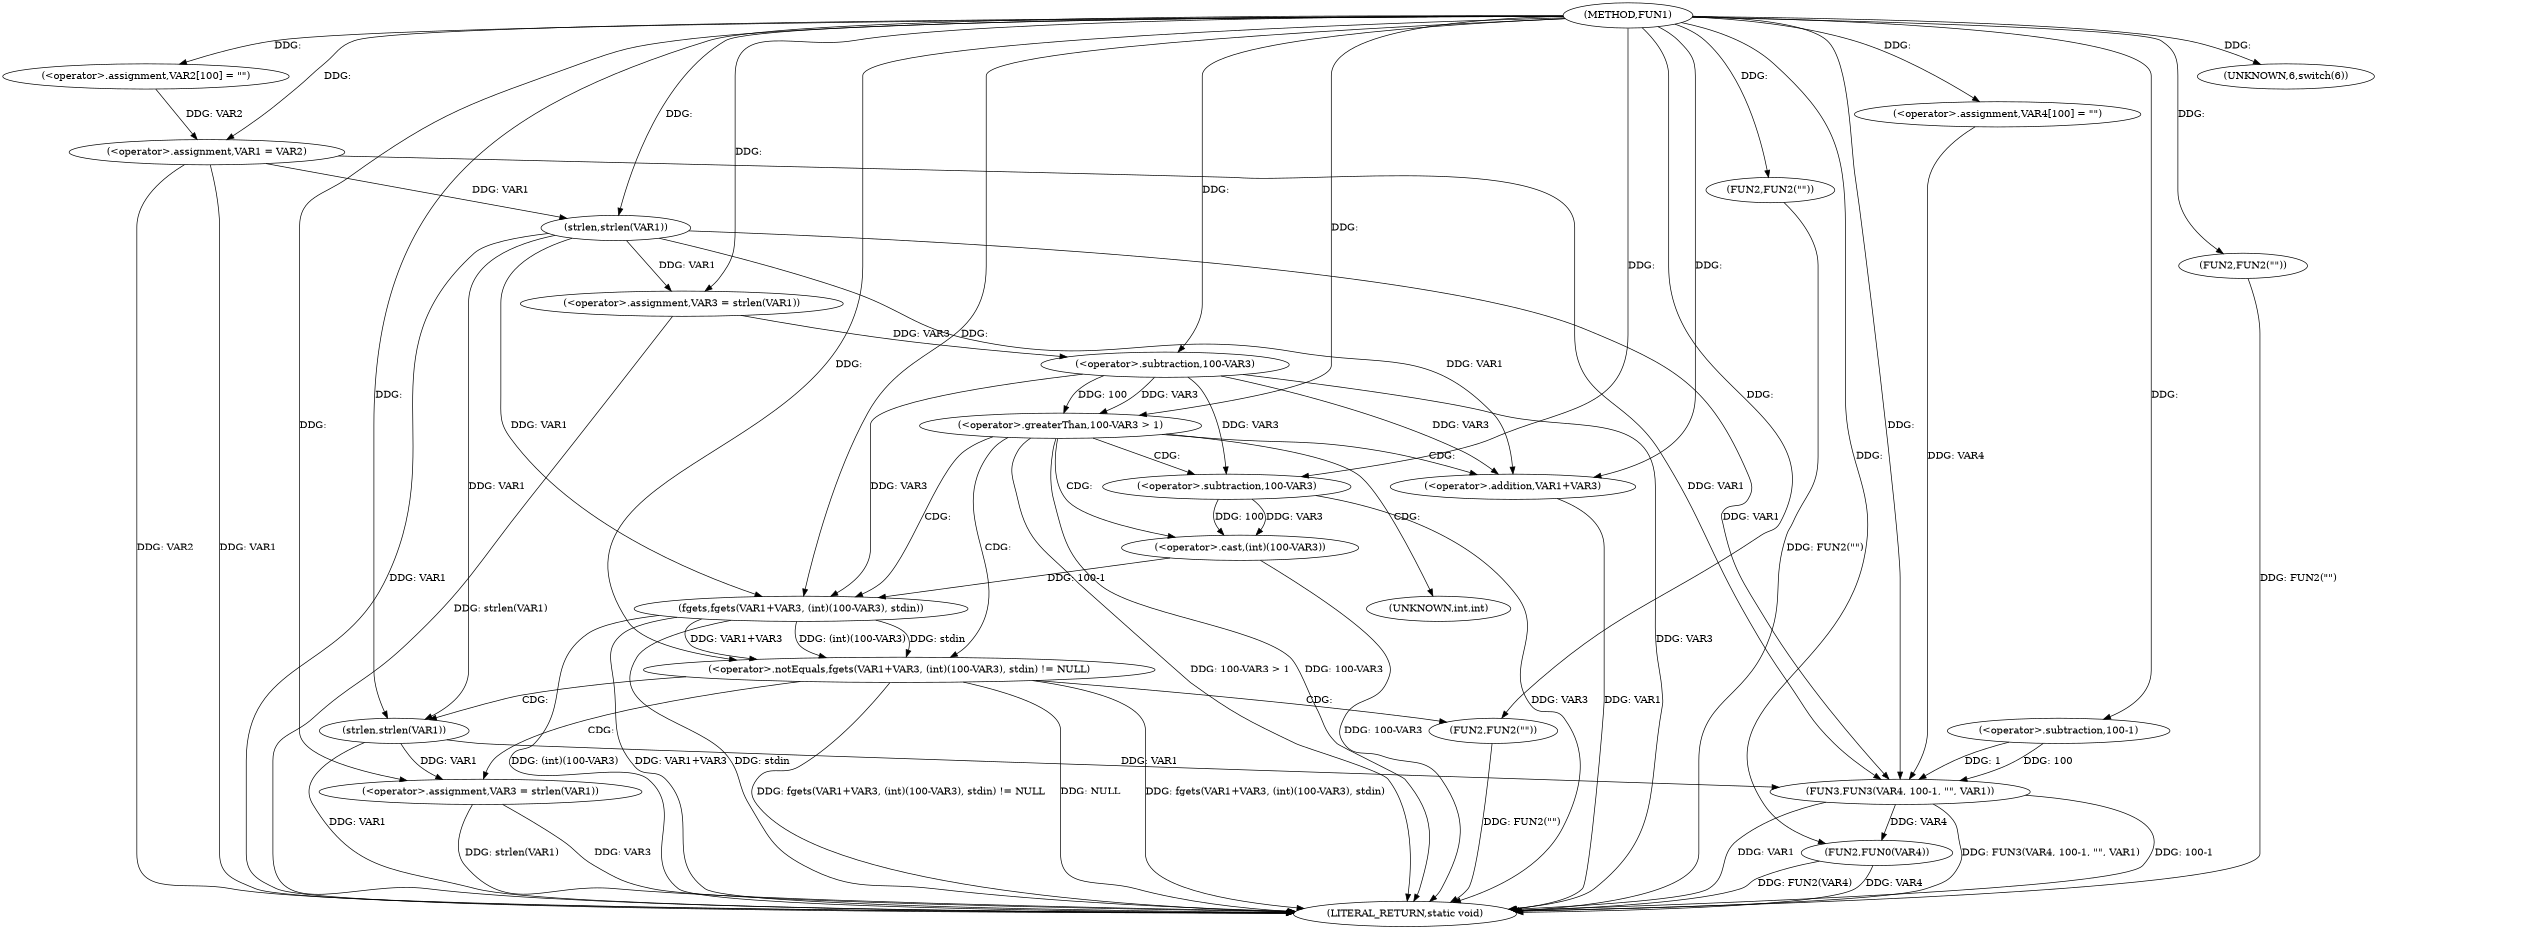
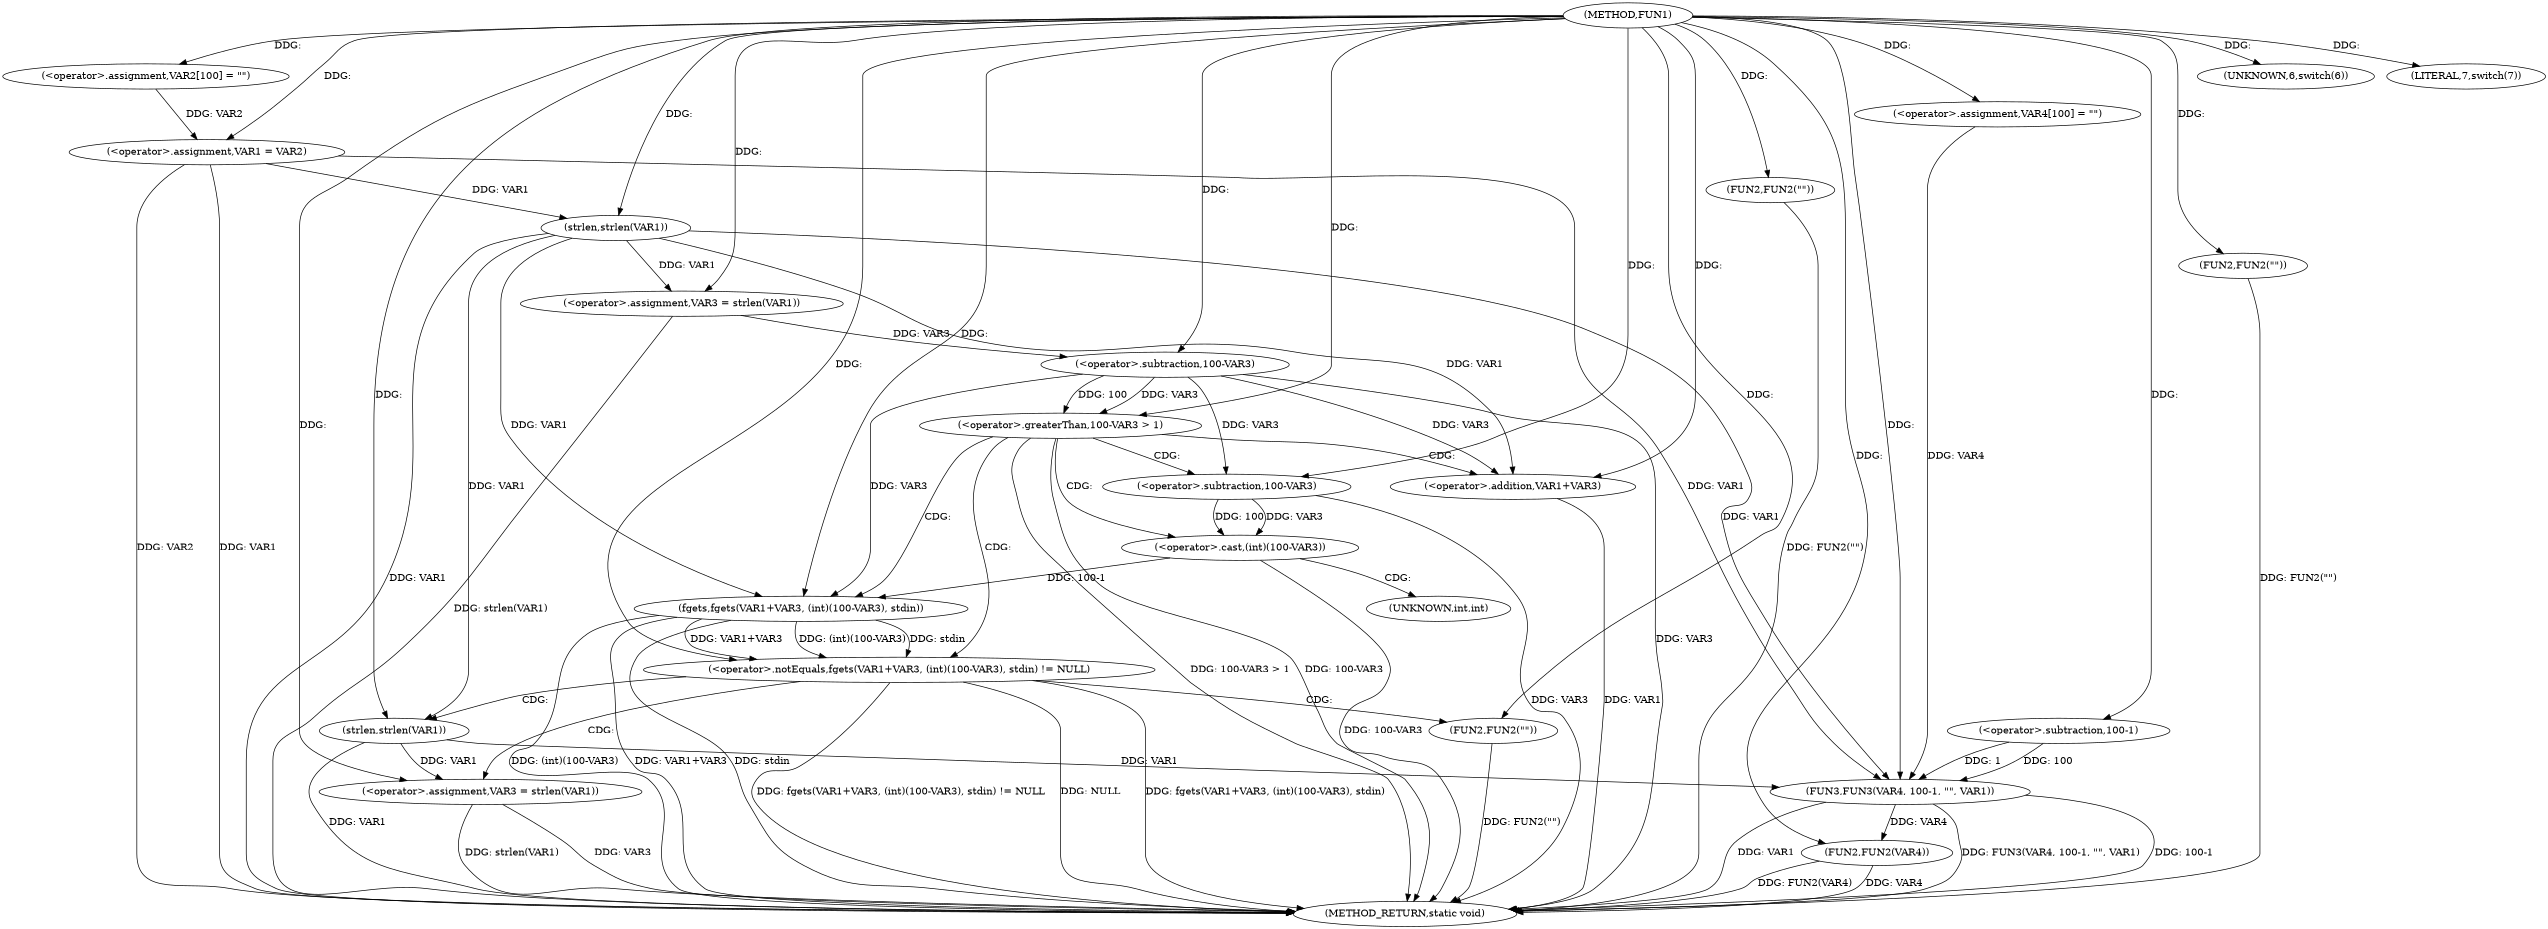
  digraph {
    n1 [label="(METHOD,FUN1)"]
    n2 [label="(<operator>.assignment,VAR2[100] = \"\")"]
    n3 [label="(<operator>.assignment,VAR1 = VAR2)"]
    n4 [label="(UNKNOWN,6,switch(6))"]
    n5 [label="(<operator>.assignment,VAR3 = strlen(VAR1))"]
    n6 [label="(strlen,strlen(VAR1))"]
    n7 [label="(<operator>.greaterThan,100-VAR3 > 1)"]
    n8 [label="(<operator>.subtraction,100-VAR3)"]
    n9 [label="(<operator>.notEquals,fgets(VAR1+VAR3, (int)(100-VAR3), stdin) != NULL)"]
    n10 [label="(fgets,fgets(VAR1+VAR3, (int)(100-VAR3), stdin))"]
    n11 [label="(<operator>.addition,VAR1+VAR3)"]
    n12 [label="(<operator>.subtraction,100-VAR3)"]
    n13 [label="(<operator>.assignment,VAR3 = strlen(VAR1))"]
    n14 [label="(strlen,strlen(VAR1))"]
    n15 [label="(FUN2,FUN2(\"\"))"]
    n16 [label="(FUN2,FUN2(\"\"))"]
+   n17 [label="(LITERAL,7,switch(7))"]
    n18 [label="(<operator>.assignment,VAR4[100] = \"\")"]
    n19 [label="(FUN3,FUN3(VAR4, 100-1, \"\", VAR1))"]
    n20 [label="(<operator>.subtraction,100-1)"]
-   n21 [label="(FUN2,FUN0(VAR4))"]
+   n21 [label="(FUN2,FUN2(VAR4))"]
    n22 [label="(FUN2,FUN2(\"\"))"]
-   n23 [label="(LITERAL_RETURN,static void)"]
+   n23 [label="(METHOD_RETURN,static void)"]
    n24 [label="(<operator>.cast,(int)(100-VAR3))"]
    n25 [label="(UNKNOWN,int,int)"]
    n1 -> n2 [label="DDG: "]
    n1 -> n3 [label="DDG: "]
    n1 -> n4 [label="DDG: "]
    n1 -> n5 [label="DDG: "]
    n1 -> n6 [label="DDG: "]
    n1 -> n7 [label="DDG: "]
    n1 -> n8 [label="DDG: "]
    n1 -> n9 [label="DDG: "]
    n1 -> n10 [label="DDG: "]
    n1 -> n11 [label="DDG: "]
    n1 -> n12 [label="DDG: "]
    n1 -> n13 [label="DDG: "]
    n1 -> n14 [label="DDG: "]
    n1 -> n15 [label="DDG: "]
    n1 -> n16 [label="DDG: "]
+   n1 -> n17 [label="DDG: "]
    n1 -> n18 [label="DDG: "]
    n1 -> n19 [label="DDG: "]
    n1 -> n20 [label="DDG: "]
    n1 -> n21 [label="DDG: "]
    n1 -> n22 [label="DDG: "]
    n2 -> n3 [label="DDG: VAR2"]
    n3 -> n6 [label="DDG: VAR1"]
    n3 -> n19 [label="DDG: VAR1"]
    n3 -> n23 [label="DDG: VAR1"]
    n3 -> n23 [label="DDG: VAR2"]
    n5 -> n8 [label="DDG: VAR3"]
    n5 -> n23 [label="DDG: strlen(VAR1)"]
    n6 -> n5 [label="DDG: VAR1"]
    n6 -> n10 [label="DDG: VAR1"]
    n6 -> n11 [label="DDG: VAR1"]
    n6 -> n14 [label="DDG: VAR1"]
    n6 -> n19 [label="DDG: VAR1"]
    n6 -> n23 [label="DDG: VAR1"]
    n7 -> n9 [label="CDG: "]
    n7 -> n10 [label="CDG: "]
    n7 -> n11 [label="CDG: "]
    n7 -> n12 [label="CDG: "]
    n7 -> n23 [label="DDG: 100-VAR3 > 1"]
    n7 -> n23 [label="DDG: 100-VAR3"]
    n7 -> n24 [label="CDG: "]
-   n7 -> n25 [label="CDG: "]
+   n24 -> n25 [label="CDG: "]
    n8 -> n7 [label="DDG: 100"]
    n8 -> n7 [label="DDG: VAR3"]
    n8 -> n10 [label="DDG: VAR3"]
    n8 -> n11 [label="DDG: VAR3"]
    n8 -> n12 [label="DDG: VAR3"]
    n8 -> n23 [label="DDG: VAR3"]
    n9 -> n13 [label="CDG: "]
    n9 -> n14 [label="CDG: "]
    n9 -> n15 [label="CDG: "]
    n9 -> n23 [label="DDG: NULL"]
    n9 -> n23 [label="DDG: fgets(VAR1+VAR3, (int)(100-VAR3), stdin)"]
    n9 -> n23 [label="DDG: fgets(VAR1+VAR3, (int)(100-VAR3), stdin) != NULL"]
    n10 -> n9 [label="DDG: VAR1+VAR3"]
    n10 -> n9 [label="DDG: (int)(100-VAR3)"]
    n10 -> n9 [label="DDG: stdin"]
    n10 -> n23 [label="DDG: (int)(100-VAR3)"]
    n10 -> n23 [label="DDG: VAR1+VAR3"]
    n10 -> n23 [label="DDG: stdin"]
    n11 -> n23 [label="DDG: VAR1"]
    n12 -> n23 [label="DDG: VAR3"]
    n12 -> n24 [label="DDG: 100"]
    n12 -> n24 [label="DDG: VAR3"]
    n13 -> n23 [label="DDG: VAR3"]
    n13 -> n23 [label="DDG: strlen(VAR1)"]
    n14 -> n13 [label="DDG: VAR1"]
    n14 -> n19 [label="DDG: VAR1"]
    n14 -> n23 [label="DDG: VAR1"]
    n15 -> n23 [label="DDG: FUN2(\"\")"]
    n16 -> n23 [label="DDG: FUN2(\"\")"]
    n18 -> n19 [label="DDG: VAR4"]
    n19 -> n21 [label="DDG: VAR4"]
    n19 -> n23 [label="DDG: VAR1"]
    n19 -> n23 [label="DDG: FUN3(VAR4, 100-1, \"\", VAR1)"]
    n19 -> n23 [label="DDG: 100-1"]
    n20 -> n19 [label="DDG: 100"]
    n20 -> n19 [label="DDG: 1"]
    n21 -> n23 [label="DDG: VAR4"]
    n21 -> n23 [label="DDG: FUN2(VAR4)"]
    n22 -> n23 [label="DDG: FUN2(\"\")"]
    n24 -> n10 [label="DDG: 100-1"]
    n24 -> n23 [label="DDG: 100-VAR3"]
  }
